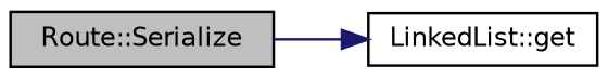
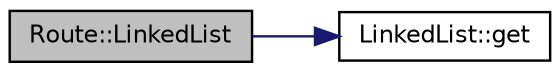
  digraph {
    rankdir=LR
    node [color=black fontname=Helvetica fontsize=10 shape=record style=filled]
-   n1 [fillcolor=grey75 fontcolor=black height=0.2 label="Route::Serialize" width=0.4]
+   n1 [fillcolor=grey75 fontcolor=black height=0.2 label="Route::LinkedList" width=0.4]
    n2 [fillcolor=white height=0.2 label="LinkedList::get" width=0.4]
    n1 -> n2 [color=midnightblue fontname=Helvetica fontsize=10 labelfontname=Helvetica labelfontsize=10 style=solid]
  }
